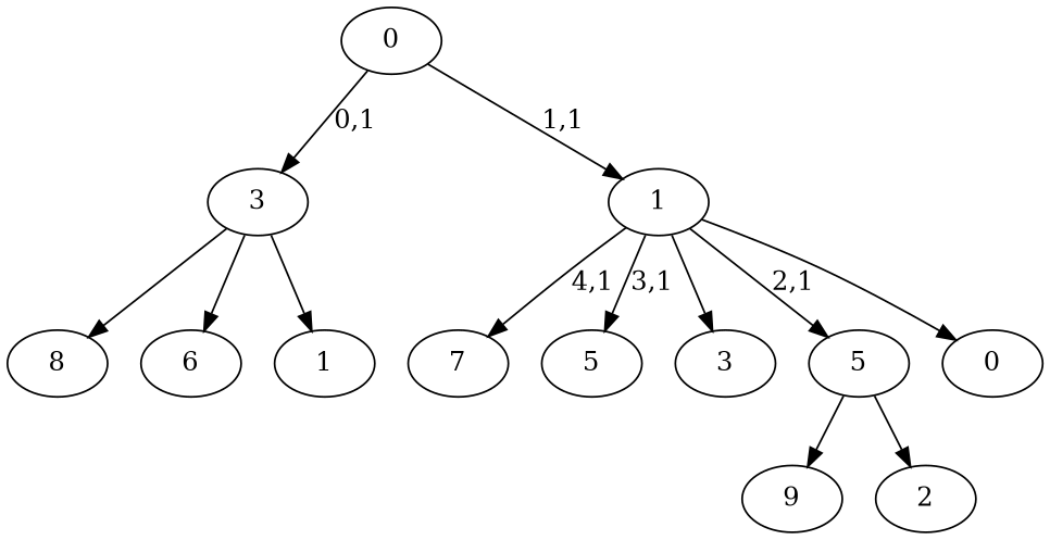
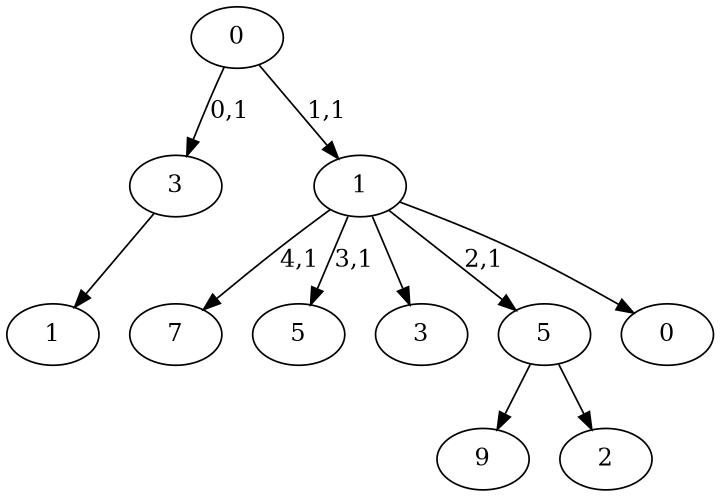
  digraph {
    n1 [label=9]
-   n2 [label=8]
    n3 [label=7]
-   n4 [label=6]
    n5 [label=5]
    n6 [label=3]
    n7 [label=2]
    5
    n9 [label=1]
    3
    n11 [label=0]
    1
    0
    5 -> n1
    5 -> n7
-   3 -> n2
-   3 -> n4
    3 -> n9
    1 -> n3 [label="4,1"]
    1 -> n5 [label="3,1"]
    1 -> n6
    1 -> 5 [label="2,1"]
    1 -> n11
    0 -> 3 [label="0,1"]
    0 -> 1 [label="1,1"]
  }
